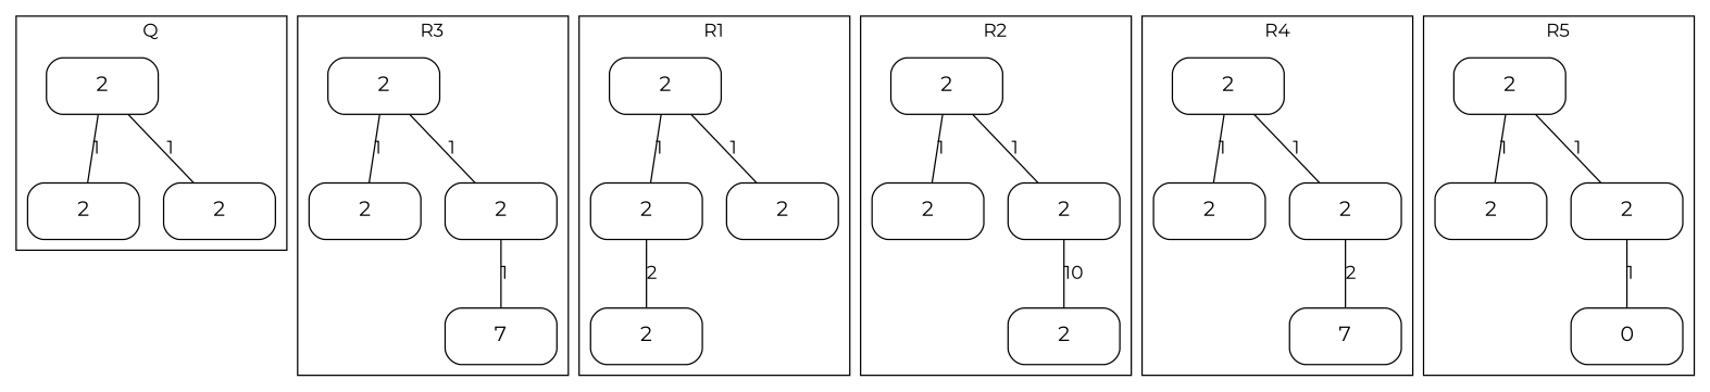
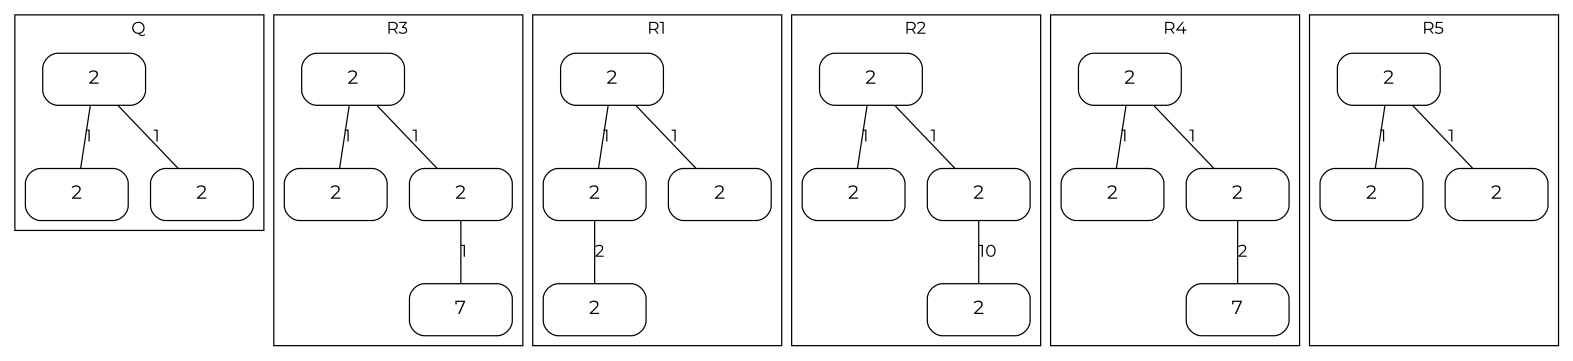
  graph {
    fontname=Montserrat
    node [fillcolor=white fontname=Montserrat fontsize=15 shape=rectangle style="rounded,filled"]
    edge [fontname=Montserrat]
    n1 [height=0.58 label=2 width=1.15]
    n2 [height=0.58 label=2 width=1.15]
    n3 [height=0.58 label=2 width=1.15]
    n4 [height=0.58 label=2 width=1.15]
    n5 [height=0.58 label=2 width=1.15]
    n6 [height=0.58 label=2 width=1.15]
    n7 [height=0.58 label=7 width=1.15]
    n8 [height=0.58 label=2 width=1.15]
    n9 [height=0.58 label=2 width=1.15]
    n10 [height=0.58 label=2 width=1.15]
    n11 [height=0.58 label=2 width=1.15]
    n12 [height=0.58 label=2 width=1.15]
    n13 [height=0.58 label=2 width=1.15]
    n14 [height=0.58 label=2 width=1.15]
    n15 [height=0.58 label=2 width=1.15]
    n16 [height=0.58 label=2 width=1.15]
    n17 [height=0.58 label=2 width=1.15]
    n18 [height=0.58 label=2 width=1.15]
    n19 [height=0.58 label=7 width=1.15]
    n20 [height=0.58 label=2 width=1.15]
    n21 [height=0.58 label=2 width=1.15]
    n22 [height=0.58 label=2 width=1.15]
-   n23 [height=0.58 label=0 width=1.15]
    subgraph cluster_1 {
      label=Q
      n1
      n2
      n3
    }
    subgraph cluster_2 {
      label=R3
      n4
      n5
      n6
      n7
    }
    subgraph cluster_3 {
      label=R1
      n8
      n9
      n10
      n11
    }
    subgraph cluster_4 {
      label=R2
      n12
      n13
      n14
      n15
    }
    subgraph cluster_5 {
      label=R4
      n16
      n17
      n18
      n19
    }
    subgraph cluster_6 {
      label=R5
      n20
      n21
      n22
-     n23
    }
    n1 -- n2 [label=1]
    n1 -- n3 [label=1]
    n4 -- n5 [label=1]
    n4 -- n6 [label=1]
    n6 -- n7 [label=1]
    n8 -- n9 [label=1]
    n8 -- n10 [label=1]
    n9 -- n11 [label=2]
    n12 -- n13 [label=1]
    n12 -- n14 [label=1]
    n14 -- n15 [label=10]
    n16 -- n17 [label=1]
    n16 -- n18 [label=1]
    n18 -- n19 [label=2]
    n20 -- n21 [label=1]
    n20 -- n22 [label=1]
-   n22 -- n23 [label=1]
  }
